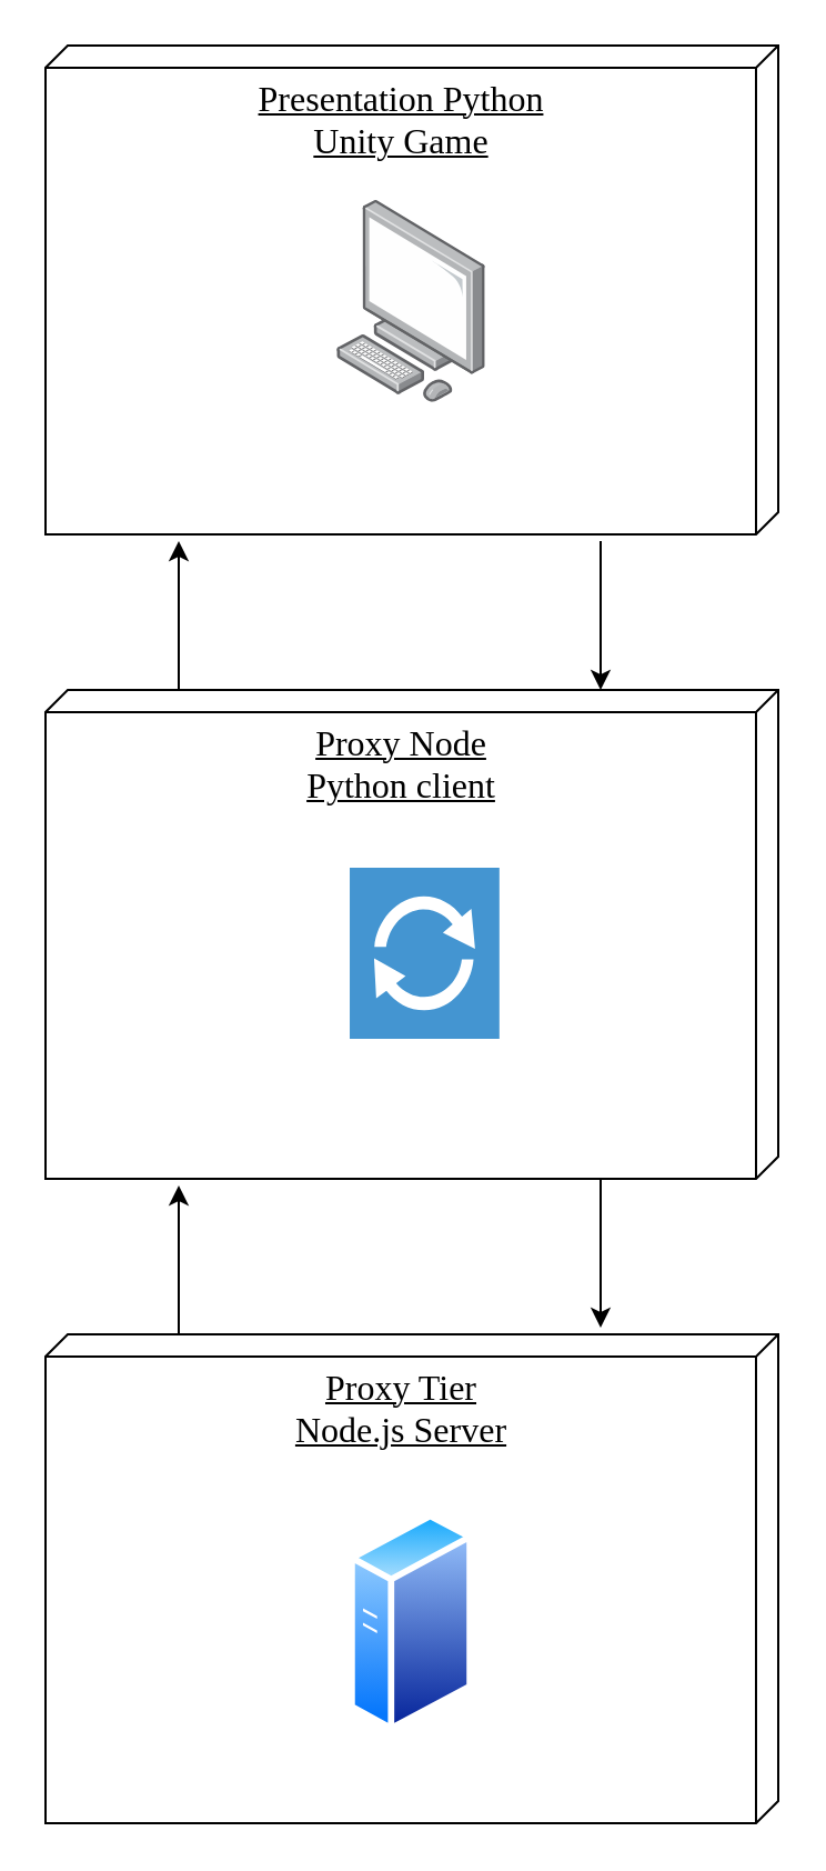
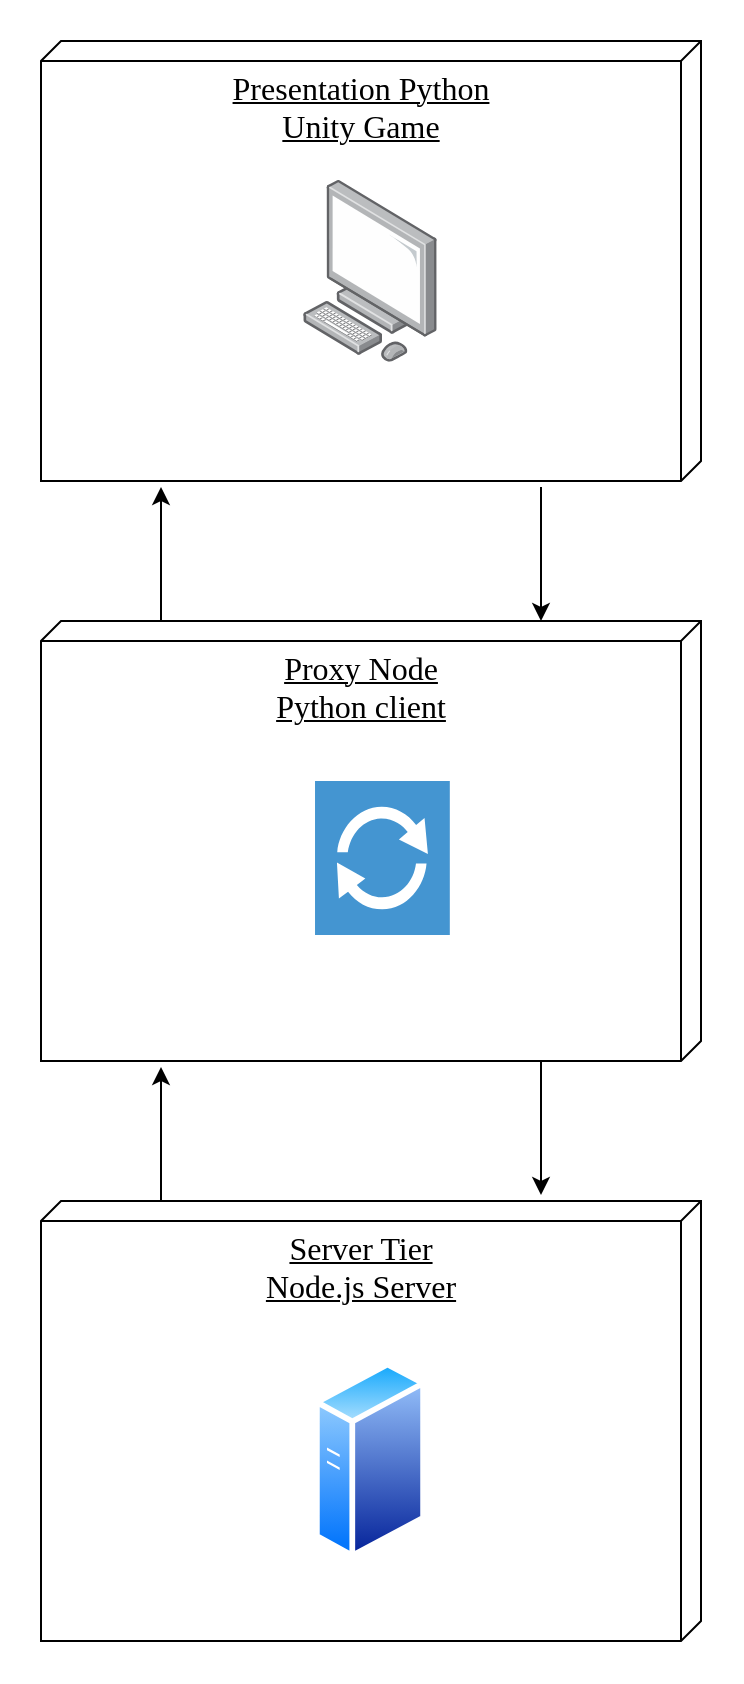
  <mxCell id="0" />
  <mxCell id="1" parent="0" />
  <mxCell id="2" value="&lt;font style=&quot;font-size: 16px;&quot;&gt;Presentation Python&lt;br&gt;Unity Game&lt;/font&gt;" style="verticalAlign=top;align=center;spacingTop=8;spacingLeft=2;spacingRight=12;shape=cube;size=10;direction=south;fontStyle=4;html=1;rounded=0;shadow=0;comic=0;labelBackgroundColor=none;strokeWidth=1;fontFamily=Verdana;fontSize=12" parent="1" vertex="1"><mxGeometry x="20" y="20" width="330" height="220" as="geometry" /></mxCell>
  <mxCell id="3" value="&lt;font style=&quot;font-size: 16px;&quot;&gt;Proxy Node&lt;br&gt;Python client&lt;/font&gt;" style="verticalAlign=top;align=center;spacingTop=8;spacingLeft=2;spacingRight=12;shape=cube;size=10;direction=south;fontStyle=4;html=1;rounded=0;shadow=0;comic=0;labelBackgroundColor=none;strokeWidth=1;fontFamily=Verdana;fontSize=12" parent="1" vertex="1"><mxGeometry x="20" y="310" width="330" height="220" as="geometry" /></mxCell>
  <mxCell id="4" value="" style="image;points=[];aspect=fixed;html=1;align=center;shadow=0;dashed=0;image=img/lib/allied_telesis/computer_and_terminals/Personal_Computer.svg;" vertex="1" parent="1"><mxGeometry x="151.47" y="90" width="67.07" height="90.9" as="geometry" /></mxCell>
- <mxCell id="5" value="&lt;font style=&quot;font-size: 16px;&quot;&gt;Proxy Tier&lt;br&gt;Node.js Server&lt;/font&gt;" style="verticalAlign=top;align=center;spacingTop=8;spacingLeft=2;spacingRight=12;shape=cube;size=10;direction=south;fontStyle=4;html=1;rounded=0;shadow=0;comic=0;labelBackgroundColor=none;strokeWidth=1;fontFamily=Verdana;fontSize=12" vertex="1" parent="1"><mxGeometry x="20" y="600" width="330" height="220" as="geometry" /></mxCell>
+ <mxCell id="5" value="&lt;font style=&quot;font-size: 16px;&quot;&gt;Server Tier&lt;br&gt;Node.js Server&lt;/font&gt;" style="verticalAlign=top;align=center;spacingTop=8;spacingLeft=2;spacingRight=12;shape=cube;size=10;direction=south;fontStyle=4;html=1;rounded=0;shadow=0;comic=0;labelBackgroundColor=none;strokeWidth=1;fontFamily=Verdana;fontSize=12" vertex="1" parent="1"><mxGeometry x="20" y="600" width="330" height="220" as="geometry" /></mxCell>
  <mxCell id="6" value="" style="image;aspect=fixed;perimeter=ellipsePerimeter;html=1;align=center;shadow=0;dashed=0;spacingTop=3;image=img/lib/active_directory/generic_server.svg;" vertex="1" parent="1"><mxGeometry x="157" y="680" width="56" height="100" as="geometry" /></mxCell>
  <mxCell id="7" value="" style="endArrow=classic;html=1;rounded=0;entryX=1.012;entryY=0.823;entryDx=0;entryDy=0;entryPerimeter=0;exitX=0;exitY=0.823;exitDx=0;exitDy=0;exitPerimeter=0;" edge="1" parent="1"><mxGeometry width="50" height="50" relative="1" as="geometry"><mxPoint x="270" y="243" as="sourcePoint" /><mxPoint x="270" y="310" as="targetPoint" /></mxGeometry></mxCell>
  <mxCell id="8" value="" style="endArrow=classic;html=1;rounded=0;entryX=1.012;entryY=0.823;entryDx=0;entryDy=0;entryPerimeter=0;exitX=0;exitY=0.823;exitDx=0;exitDy=0;exitPerimeter=0;" edge="1" parent="1"><mxGeometry width="50" height="50" relative="1" as="geometry"><mxPoint x="270" y="530" as="sourcePoint" /><mxPoint x="270" y="597" as="targetPoint" /></mxGeometry></mxCell>
  <mxCell id="9" value="" style="endArrow=classic;html=1;rounded=0;entryX=1.012;entryY=0.823;entryDx=0;entryDy=0;entryPerimeter=0;exitX=0;exitY=0.823;exitDx=0;exitDy=0;exitPerimeter=0;" edge="1" parent="1"><mxGeometry width="50" height="50" relative="1" as="geometry"><mxPoint x="80" y="600" as="sourcePoint" /><mxPoint x="80" y="533" as="targetPoint" /></mxGeometry></mxCell>
  <mxCell id="10" value="" style="pointerEvents=1;shadow=0;dashed=0;html=1;strokeColor=none;fillColor=#4495D1;labelPosition=center;verticalLabelPosition=bottom;verticalAlign=top;align=center;outlineConnect=0;shape=mxgraph.veeam.2d.proxy;" vertex="1" parent="1"><mxGeometry x="157.01" y="390" width="67.4" height="77" as="geometry" /></mxCell>
  <mxCell id="11" value="" style="endArrow=classic;html=1;rounded=0;entryX=1.012;entryY=0.823;entryDx=0;entryDy=0;entryPerimeter=0;exitX=0;exitY=0.823;exitDx=0;exitDy=0;exitPerimeter=0;" edge="1" parent="1"><mxGeometry width="50" height="50" relative="1" as="geometry"><mxPoint x="80" y="310" as="sourcePoint" /><mxPoint x="80" y="243" as="targetPoint" /></mxGeometry></mxCell>
